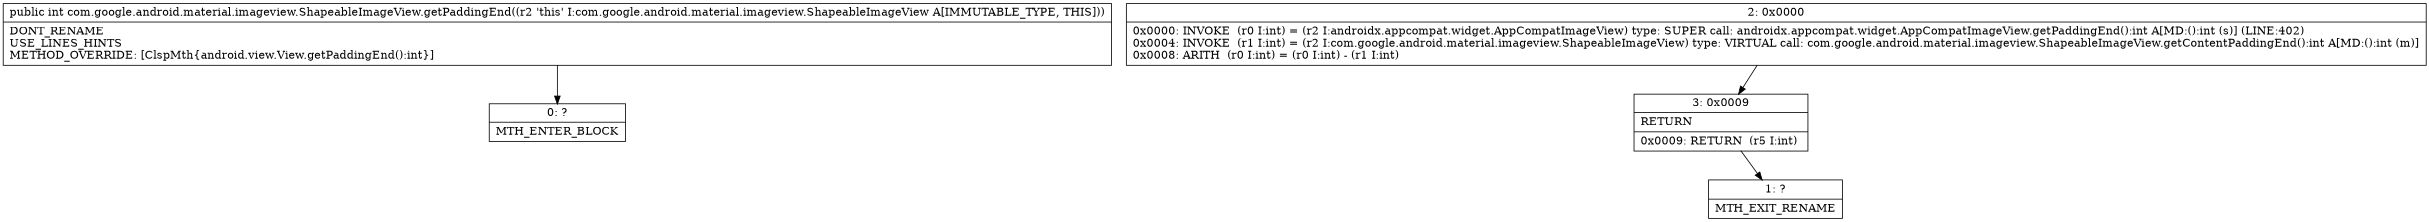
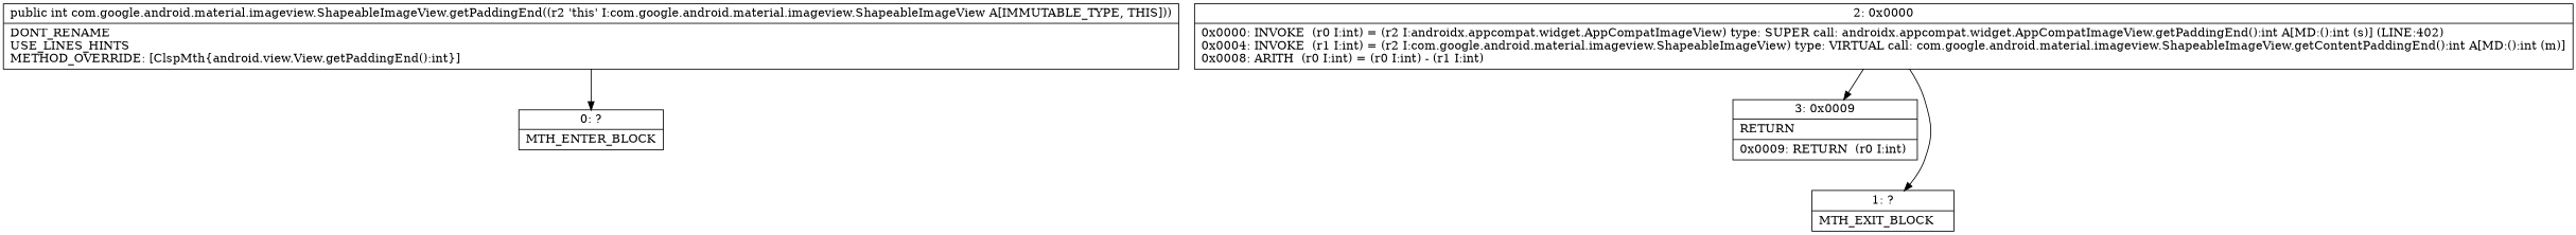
  digraph {
    node [shape=record]
    n1 [label="{0\:\ ?|MTH_ENTER_BLOCK\l}"]
    n2 [label="{2\:\ 0x0000|0x0000: INVOKE  (r0 I:int) = (r2 I:androidx.appcompat.widget.AppCompatImageView) type: SUPER call: androidx.appcompat.widget.AppCompatImageView.getPaddingEnd():int A[MD:():int (s)] (LINE:402)\l0x0004: INVOKE  (r1 I:int) = (r2 I:com.google.android.material.imageview.ShapeableImageView) type: VIRTUAL call: com.google.android.material.imageview.ShapeableImageView.getContentPaddingEnd():int A[MD:():int (m)]\l0x0008: ARITH  (r0 I:int) = (r0 I:int) \- (r1 I:int) \l}"]
-   n3 [label="{3\:\ 0x0009|RETURN\l|0x0009: RETURN  (r5 I:int) \l}"]
-   n4 [label="{1\:\ ?|MTH_EXIT_RENAME\l}"]
+   n3 [label="{3\:\ 0x0009|RETURN\l|0x0009: RETURN  (r0 I:int) \l}"]
+   n4 [label="{1\:\ ?|MTH_EXIT_BLOCK\l}"]
    n5 [label="{public int com.google.android.material.imageview.ShapeableImageView.getPaddingEnd((r2 'this' I:com.google.android.material.imageview.ShapeableImageView A[IMMUTABLE_TYPE, THIS]))  | DONT_RENAME\lUSE_LINES_HINTS\lMETHOD_OVERRIDE: [ClspMth\{android.view.View.getPaddingEnd():int\}]\l}"]
    n2 -> n3
-   n3 -> n4
+   n2 -> n4
    n5 -> n1
  }
